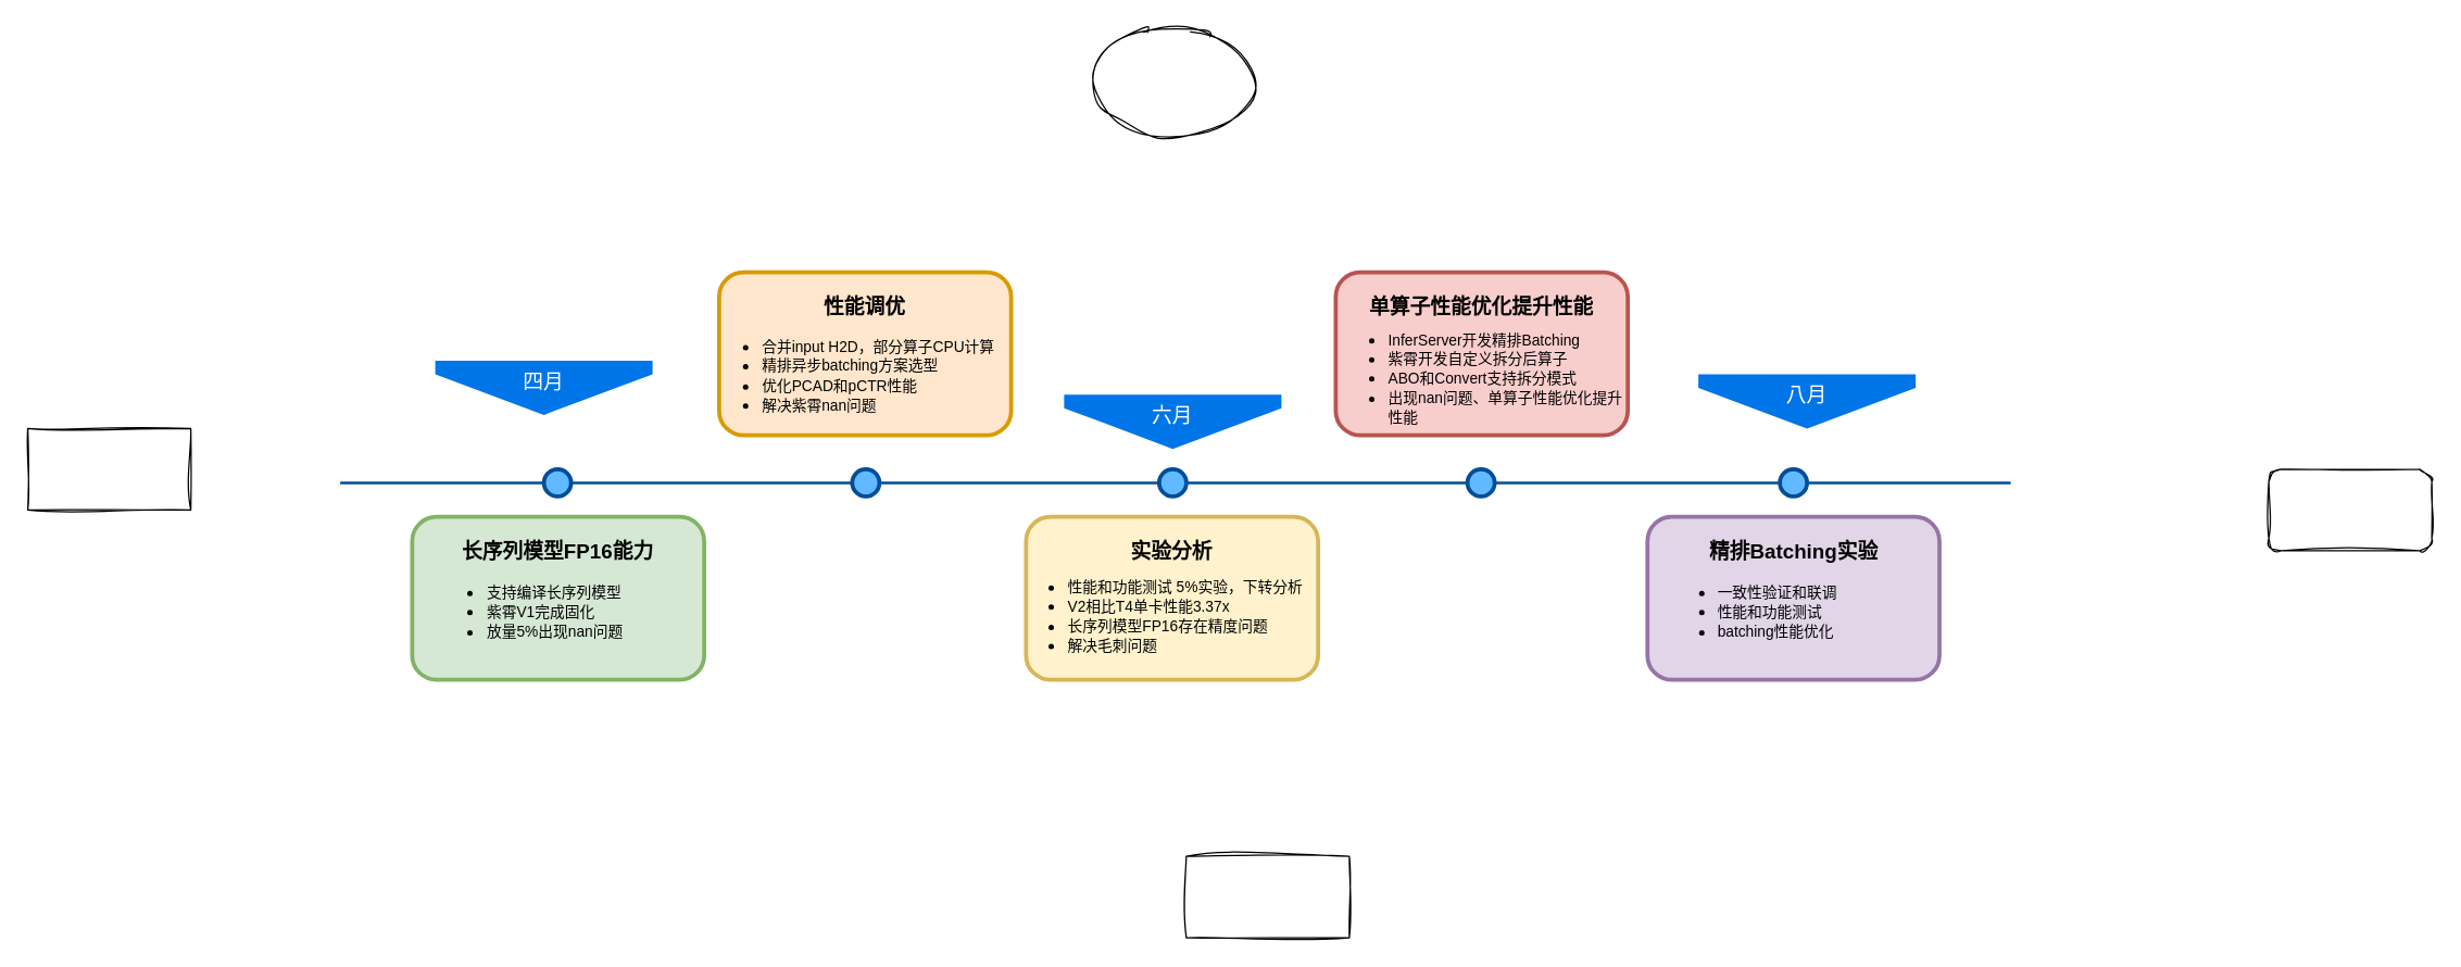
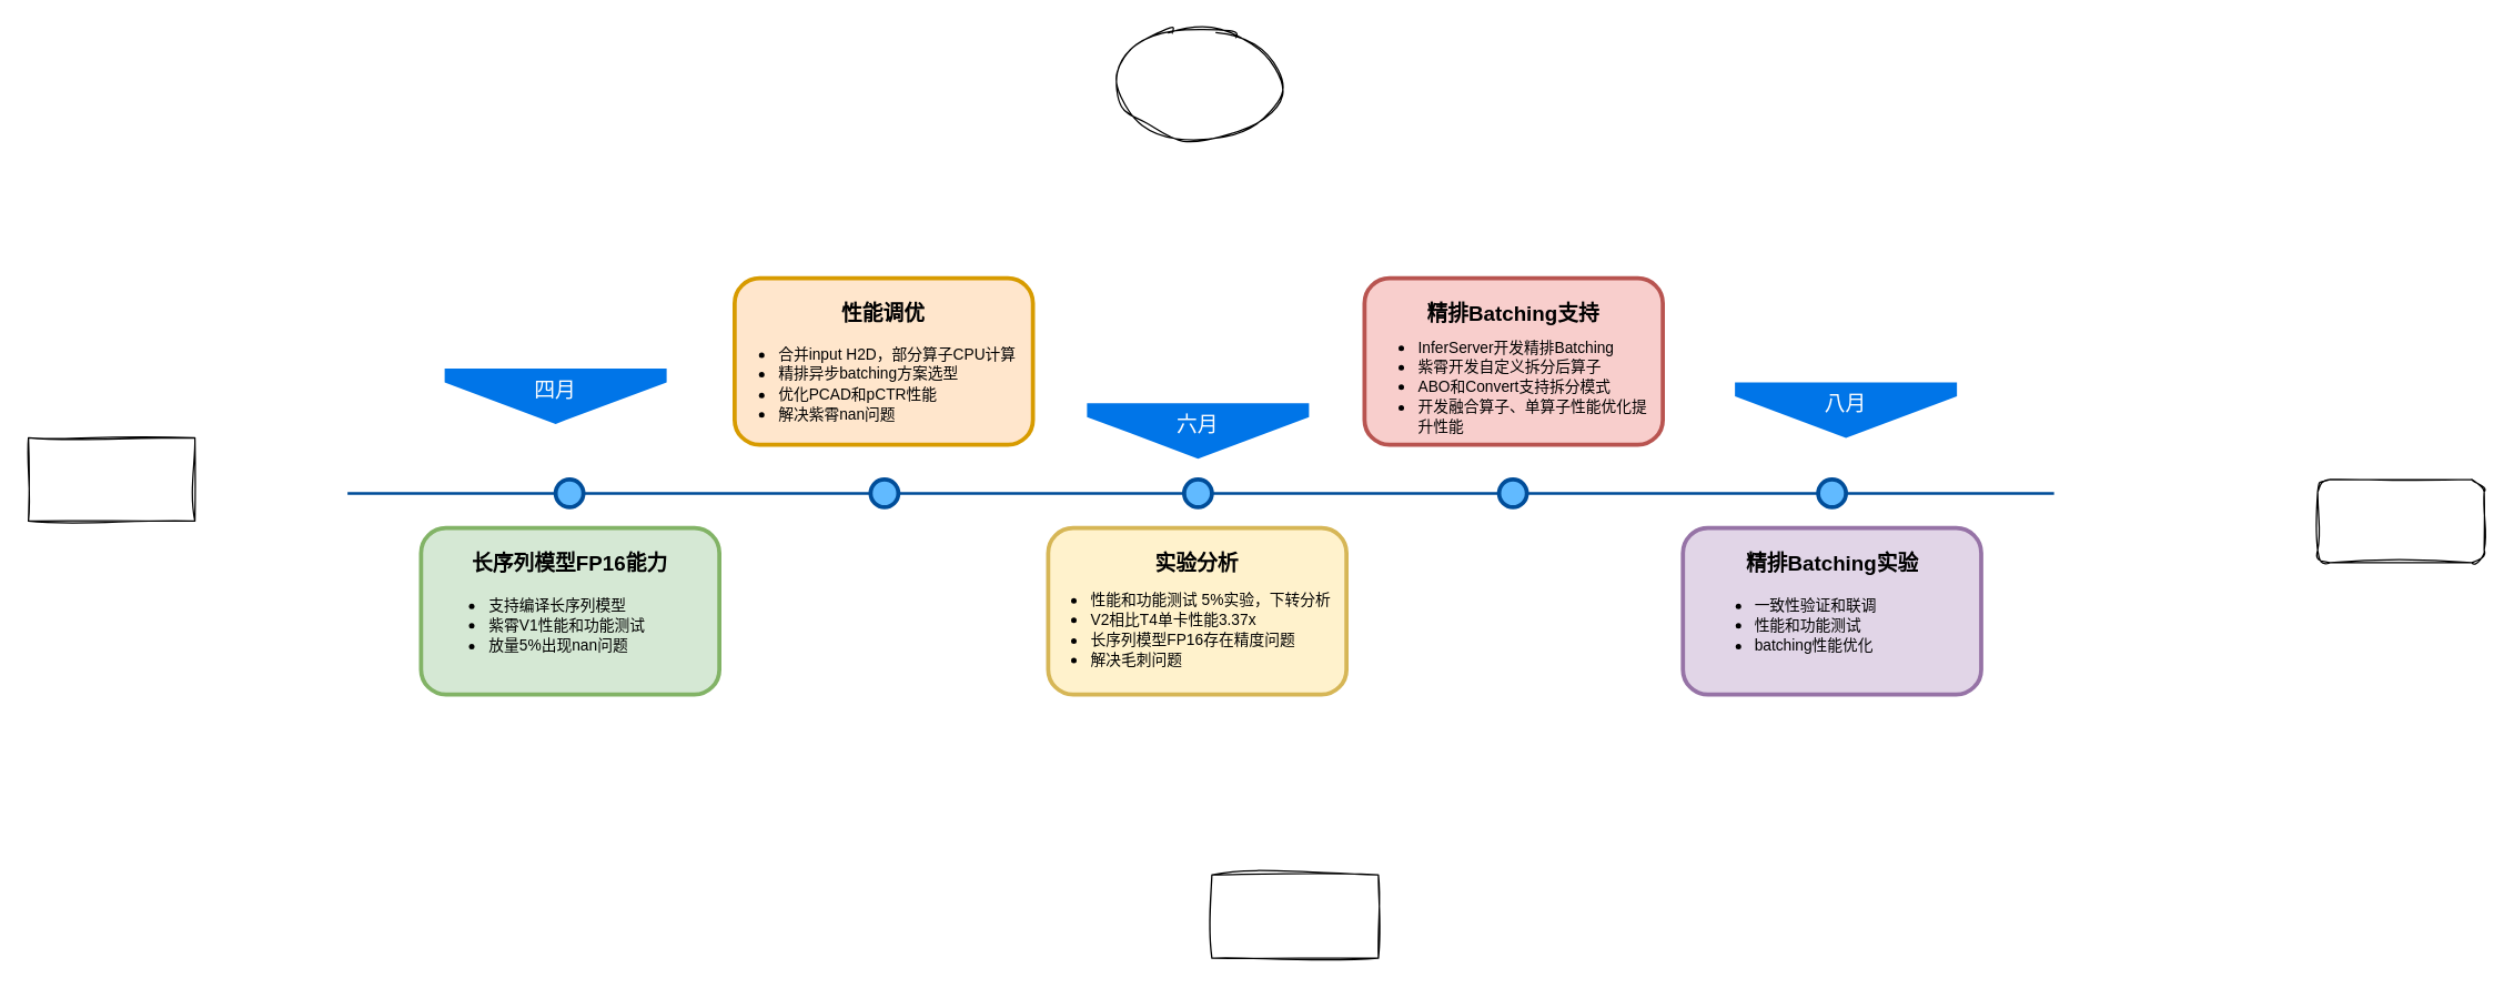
  <mxCell id="0" />
  <mxCell id="1" parent="0" />
  <mxCell id="2" value="" style="line;strokeWidth=2;html=1;fillColor=none;fontSize=28;fontColor=#004D99;strokeColor=#004D99;" parent="1" vertex="1"><mxGeometry x="250" y="350" width="1230" height="10" as="geometry" /></mxCell>
  <mxCell id="3" value="四月" style="shape=offPageConnector;whiteSpace=wrap;html=1;fillColor=#0075E8;fontSize=15;fontColor=#FFFFFF;size=0.75;verticalAlign=top;strokeColor=none;" parent="1" vertex="1"><mxGeometry x="320" y="265" width="160" height="40" as="geometry" /></mxCell>
  <mxCell id="4" value="六月" style="shape=offPageConnector;whiteSpace=wrap;html=1;fillColor=#0075E8;fontSize=15;fontColor=#FFFFFF;size=0.75;verticalAlign=top;strokeColor=none;" parent="1" vertex="1"><mxGeometry x="783" y="290" width="160" height="40" as="geometry" /></mxCell>
  <mxCell id="5" value="" style="ellipse;whiteSpace=wrap;html=1;fillColor=#61BAFF;fontSize=28;fontColor=#004D99;strokeWidth=3;strokeColor=#004D99;" parent="1" vertex="1"><mxGeometry x="400" y="345" width="20" height="20" as="geometry" /></mxCell>
  <mxCell id="6" value="" style="ellipse;whiteSpace=wrap;html=1;fillColor=#61BAFF;fontSize=28;fontColor=#004D99;strokeWidth=3;strokeColor=#004D99;" parent="1" vertex="1"><mxGeometry x="627" y="345" width="20" height="20" as="geometry" /></mxCell>
  <mxCell id="7" value="" style="ellipse;whiteSpace=wrap;html=1;fillColor=#61BAFF;fontSize=28;fontColor=#004D99;strokeWidth=3;strokeColor=#004D99;" parent="1" vertex="1"><mxGeometry x="853" y="345" width="20" height="20" as="geometry" /></mxCell>
  <mxCell id="8" value="" style="ellipse;whiteSpace=wrap;html=1;fillColor=#61BAFF;fontSize=28;fontColor=#004D99;strokeWidth=3;strokeColor=#004D99;" parent="1" vertex="1"><mxGeometry x="1080" y="345" width="20" height="20" as="geometry" /></mxCell>
  <mxCell id="9" value="&lt;h1&gt;&lt;font style=&quot;font-size: 15px;&quot;&gt;长序列模型FP16能力&lt;/font&gt;&lt;/h1&gt;" style="text;html=1;spacing=5;spacingTop=-20;whiteSpace=wrap;overflow=hidden;strokeColor=#82b366;strokeWidth=3;fillColor=#d5e8d4;fontSize=13;align=center;rounded=1;" parent="1" vertex="1"><mxGeometry x="303" y="380" width="215" height="120" as="geometry" /></mxCell>
  <mxCell id="10" value="&lt;h1&gt;&lt;font style=&quot;font-size: 15px;&quot;&gt;性能调优&lt;/font&gt;&lt;/h1&gt;&lt;p&gt;&lt;/p&gt;&lt;p&gt;&lt;br&gt;&lt;/p&gt;" style="text;html=1;spacing=5;spacingTop=-20;whiteSpace=wrap;overflow=hidden;strokeColor=#d79b00;strokeWidth=3;fillColor=#ffe6cc;fontSize=13;align=center;rounded=1;" parent="1" vertex="1"><mxGeometry x="529" y="200" width="215" height="120" as="geometry" /></mxCell>
  <mxCell id="11" value="&lt;h1&gt;&lt;font style=&quot;font-size: 15px;&quot;&gt;实验分析&lt;/font&gt;&lt;/h1&gt;&lt;div&gt;&lt;font style=&quot;font-size: 11px;&quot;&gt;&lt;br&gt;&lt;/font&gt;&lt;/div&gt;&lt;div&gt;&lt;font style=&quot;font-size: 11px;&quot;&gt;&lt;br&gt;&lt;/font&gt;&lt;/div&gt;" style="text;html=1;spacing=5;spacingTop=-20;whiteSpace=wrap;overflow=hidden;strokeColor=#d6b656;strokeWidth=3;fillColor=#fff2cc;fontSize=13;align=center;rounded=1;" parent="1" vertex="1"><mxGeometry x="755" y="380" width="215" height="120" as="geometry" /></mxCell>
- <mxCell id="12" value="&lt;h1&gt;&lt;font style=&quot;font-size: 15px;&quot;&gt;单算子性能优化提升性能&lt;/font&gt;&lt;/h1&gt;&lt;p&gt;&lt;/p&gt;" style="text;html=1;spacing=5;spacingTop=-20;whiteSpace=wrap;overflow=hidden;strokeColor=#b85450;strokeWidth=3;fillColor=#f8cecc;fontSize=13;align=center;rounded=1;" parent="1" vertex="1"><mxGeometry x="983" y="200" width="215" height="120" as="geometry" /></mxCell>
+ <mxCell id="12" value="&lt;h1&gt;&lt;font style=&quot;font-size: 15px;&quot;&gt;精排Batching支持&lt;/font&gt;&lt;/h1&gt;&lt;p&gt;&lt;/p&gt;" style="text;html=1;spacing=5;spacingTop=-20;whiteSpace=wrap;overflow=hidden;strokeColor=#b85450;strokeWidth=3;fillColor=#f8cecc;fontSize=13;align=center;rounded=1;" parent="1" vertex="1"><mxGeometry x="983" y="200" width="215" height="120" as="geometry" /></mxCell>
  <mxCell id="13" value="" style="ellipse;whiteSpace=wrap;html=1;fillColor=#61BAFF;fontSize=28;fontColor=#004D99;strokeWidth=3;strokeColor=#004D99;" parent="1" vertex="1"><mxGeometry x="1310" y="345" width="20" height="20" as="geometry" /></mxCell>
  <mxCell id="14" value="&lt;h1&gt;&lt;font style=&quot;font-size: 15px;&quot;&gt;精排Batching实验&lt;/font&gt;&lt;/h1&gt;&lt;p&gt;&lt;/p&gt;" style="text;html=1;spacing=5;spacingTop=-20;whiteSpace=wrap;overflow=hidden;strokeColor=#9673a6;strokeWidth=3;fillColor=#e1d5e7;fontSize=13;align=center;rounded=1;" parent="1" vertex="1"><mxGeometry x="1212.5" y="380" width="215" height="120" as="geometry" /></mxCell>
  <mxCell id="15" value="八月" style="shape=offPageConnector;whiteSpace=wrap;html=1;fillColor=#0075E8;fontSize=15;fontColor=#FFFFFF;size=0.75;verticalAlign=top;strokeColor=none;" parent="1" vertex="1"><mxGeometry x="1250" y="275" width="160" height="40" as="geometry" /></mxCell>
  <mxCell id="16" value="" style="ellipse;whiteSpace=wrap;html=1;sketch=1;hachureGap=4;jiggle=2;curveFitting=1;fontFamily=Architects Daughter;fontSource=https%3A%2F%2Ffonts.googleapis.com%2Fcss%3Ffamily%3DArchitects%2BDaughter;" parent="1" vertex="1"><mxGeometry x="803" y="20" width="120" height="80" as="geometry" /></mxCell>
  <mxCell id="17" value="" style="rounded=1;whiteSpace=wrap;html=1;sketch=1;hachureGap=4;jiggle=2;curveFitting=1;fontFamily=Architects Daughter;fontSource=https%3A%2F%2Ffonts.googleapis.com%2Fcss%3Ffamily%3DArchitects%2BDaughter;" parent="1" vertex="1"><mxGeometry x="1670" y="345" width="120" height="60" as="geometry" /></mxCell>
  <mxCell id="18" value="" style="rounded=0;whiteSpace=wrap;html=1;sketch=1;hachureGap=4;jiggle=2;curveFitting=1;fontFamily=Architects Daughter;fontSource=https%3A%2F%2Ffonts.googleapis.com%2Fcss%3Ffamily%3DArchitects%2BDaughter;" parent="1" vertex="1"><mxGeometry x="873" y="630" width="120" height="60" as="geometry" /></mxCell>
  <mxCell id="19" value="" style="rounded=0;whiteSpace=wrap;html=1;sketch=1;hachureGap=4;jiggle=2;curveFitting=1;fontFamily=Architects Daughter;fontSource=https%3A%2F%2Ffonts.googleapis.com%2Fcss%3Ffamily%3DArchitects%2BDaughter;" parent="1" vertex="1"><mxGeometry x="20" y="315" width="120" height="60" as="geometry" /></mxCell>
  <mxCell id="20" value="&lt;ul style=&quot;font-family: Helvetica;&quot;&gt;&lt;li style=&quot;text-align: left;&quot;&gt;&lt;font style=&quot;font-size: 11px;&quot;&gt;合并input H2D，部分算子CPU计算&lt;/font&gt;&lt;/li&gt;&lt;li style=&quot;text-align: left;&quot;&gt;&lt;span style=&quot;background-color: transparent; color: light-dark(rgb(0, 0, 0), rgb(237, 237, 237));&quot;&gt;&lt;font style=&quot;font-size: 11px;&quot;&gt;精排异步batching方案选型&lt;/font&gt;&lt;/span&gt;&lt;/li&gt;&lt;li style=&quot;text-align: left;&quot;&gt;&lt;span style=&quot;background-color: transparent; color: light-dark(rgb(0, 0, 0), rgb(237, 237, 237));&quot;&gt;&lt;font style=&quot;font-size: 11px;&quot;&gt;优化PCAD和pCTR性能&lt;/font&gt;&lt;/span&gt;&lt;/li&gt;&lt;li style=&quot;text-align: left;&quot;&gt;&lt;font style=&quot;font-size: 11px;&quot;&gt;解决紫霄nan问题&lt;/font&gt;&lt;/li&gt;&lt;/ul&gt;" style="text;html=1;align=center;verticalAlign=middle;whiteSpace=wrap;rounded=0;fontFamily=Architects Daughter;fontSource=https%3A%2F%2Ffonts.googleapis.com%2Fcss%3Ffamily%3DArchitects%2BDaughter;" vertex="1" parent="1"><mxGeometry x="518" y="238" width="217" height="75" as="geometry" /></mxCell>
  <mxCell id="21" value="&lt;ul style=&quot;font-family: Helvetica; text-align: left;&quot;&gt;&lt;li style=&quot;&quot;&gt;&lt;font style=&quot;font-size: 11px;&quot;&gt;性能和功能测试 5%实验，下转分析&lt;/font&gt;&lt;/li&gt;&lt;li style=&quot;&quot;&gt;&lt;font style=&quot;font-size: 11px;&quot;&gt;V2相比T4单卡性能3.37x&lt;/font&gt;&lt;/li&gt;&lt;li style=&quot;&quot;&gt;&lt;font style=&quot;font-size: 11px;&quot;&gt;长序列模型FP16存在精度问题&lt;/font&gt;&lt;/li&gt;&lt;li style=&quot;&quot;&gt;&lt;font style=&quot;font-size: 11px;&quot;&gt;解决毛刺问题&lt;/font&gt;&lt;/li&gt;&lt;/ul&gt;" style="text;html=1;align=center;verticalAlign=middle;whiteSpace=wrap;rounded=0;fontFamily=Architects Daughter;fontSource=https%3A%2F%2Ffonts.googleapis.com%2Fcss%3Ffamily%3DArchitects%2BDaughter;" vertex="1" parent="1"><mxGeometry x="744" y="415" width="217" height="75" as="geometry" /></mxCell>
- <mxCell id="22" value="&lt;ul style=&quot;font-family: Helvetica;&quot;&gt;&lt;li style=&quot;text-align: left;&quot;&gt;&lt;font style=&quot;font-size: 11px;&quot;&gt;支持编译长序列模型&lt;/font&gt;&lt;/li&gt;&lt;li style=&quot;text-align: left;&quot;&gt;&lt;font style=&quot;font-size: 11px;&quot;&gt;紫霄V1完成固化&lt;/font&gt;&lt;/li&gt;&lt;li style=&quot;text-align: left;&quot;&gt;&lt;font style=&quot;font-size: 11px;&quot;&gt;放量5%出现nan问题&lt;/font&gt;&lt;/li&gt;&lt;/ul&gt;" style="text;html=1;align=center;verticalAlign=middle;whiteSpace=wrap;rounded=0;fontFamily=Architects Daughter;fontSource=https%3A%2F%2Ffonts.googleapis.com%2Fcss%3Ffamily%3DArchitects%2BDaughter;" vertex="1" parent="1"><mxGeometry x="280" y="412.5" width="217" height="75" as="geometry" /></mxCell>
- <mxCell id="23" value="&lt;ul style=&quot;font-family: Helvetica; text-align: left;&quot;&gt;&lt;li style=&quot;&quot;&gt;&lt;font style=&quot;font-size: 11px;&quot;&gt;InferServer开发精排Batching&lt;/font&gt;&lt;/li&gt;&lt;li style=&quot;&quot;&gt;&lt;font style=&quot;font-size: 11px;&quot;&gt;紫霄开发自定义拆分后算子&lt;/font&gt;&lt;/li&gt;&lt;li style=&quot;&quot;&gt;&lt;font style=&quot;font-size: 11px;&quot;&gt;ABO和Convert支持拆分模式&lt;/font&gt;&lt;/li&gt;&lt;li style=&quot;&quot;&gt;&lt;font style=&quot;font-size: 11px;&quot;&gt;出现nan问题、单算子性能优化提升性能&lt;/font&gt;&lt;/li&gt;&lt;/ul&gt;" style="text;html=1;align=center;verticalAlign=middle;whiteSpace=wrap;rounded=0;fontFamily=Architects Daughter;fontSource=https%3A%2F%2Ffonts.googleapis.com%2Fcss%3Ffamily%3DArchitects%2BDaughter;" vertex="1" parent="1"><mxGeometry x="981" y="240" width="217" height="75" as="geometry" /></mxCell>
+ <mxCell id="22" value="&lt;ul style=&quot;font-family: Helvetica;&quot;&gt;&lt;li style=&quot;text-align: left;&quot;&gt;&lt;font style=&quot;font-size: 11px;&quot;&gt;支持编译长序列模型&lt;/font&gt;&lt;/li&gt;&lt;li style=&quot;text-align: left;&quot;&gt;&lt;font style=&quot;font-size: 11px;&quot;&gt;紫霄V1性能和功能测试&lt;/font&gt;&lt;/li&gt;&lt;li style=&quot;text-align: left;&quot;&gt;&lt;font style=&quot;font-size: 11px;&quot;&gt;放量5%出现nan问题&lt;/font&gt;&lt;/li&gt;&lt;/ul&gt;" style="text;html=1;align=center;verticalAlign=middle;whiteSpace=wrap;rounded=0;fontFamily=Architects Daughter;fontSource=https%3A%2F%2Ffonts.googleapis.com%2Fcss%3Ffamily%3DArchitects%2BDaughter;" vertex="1" parent="1"><mxGeometry x="280" y="412.5" width="217" height="75" as="geometry" /></mxCell>
+ <mxCell id="23" value="&lt;ul style=&quot;font-family: Helvetica; text-align: left;&quot;&gt;&lt;li style=&quot;&quot;&gt;&lt;font style=&quot;font-size: 11px;&quot;&gt;InferServer开发精排Batching&lt;/font&gt;&lt;/li&gt;&lt;li style=&quot;&quot;&gt;&lt;font style=&quot;font-size: 11px;&quot;&gt;紫霄开发自定义拆分后算子&lt;/font&gt;&lt;/li&gt;&lt;li style=&quot;&quot;&gt;&lt;font style=&quot;font-size: 11px;&quot;&gt;ABO和Convert支持拆分模式&lt;/font&gt;&lt;/li&gt;&lt;li style=&quot;&quot;&gt;&lt;font style=&quot;font-size: 11px;&quot;&gt;开发融合算子、单算子性能优化提升性能&lt;/font&gt;&lt;/li&gt;&lt;/ul&gt;" style="text;html=1;align=center;verticalAlign=middle;whiteSpace=wrap;rounded=0;fontFamily=Architects Daughter;fontSource=https%3A%2F%2Ffonts.googleapis.com%2Fcss%3Ffamily%3DArchitects%2BDaughter;" vertex="1" parent="1"><mxGeometry x="981" y="240" width="217" height="75" as="geometry" /></mxCell>
  <mxCell id="24" value="&lt;ul style=&quot;font-family: Helvetica;&quot;&gt;&lt;li style=&quot;text-align: left;&quot;&gt;&lt;font style=&quot;font-size: 11px;&quot;&gt;一致性验证和联调&lt;/font&gt;&lt;/li&gt;&lt;li style=&quot;text-align: left;&quot;&gt;&lt;span style=&quot;font-size: 11px;&quot;&gt;性能和功能测试&lt;/span&gt;&lt;/li&gt;&lt;li style=&quot;text-align: left;&quot;&gt;&lt;span style=&quot;font-size: 11px;&quot;&gt;batching性能优化&lt;/span&gt;&lt;/li&gt;&lt;/ul&gt;" style="text;html=1;align=center;verticalAlign=middle;whiteSpace=wrap;rounded=0;fontFamily=Architects Daughter;fontSource=https%3A%2F%2Ffonts.googleapis.com%2Fcss%3Ffamily%3DArchitects%2BDaughter;" vertex="1" parent="1"><mxGeometry x="1200" y="415" width="177" height="70" as="geometry" /></mxCell>
